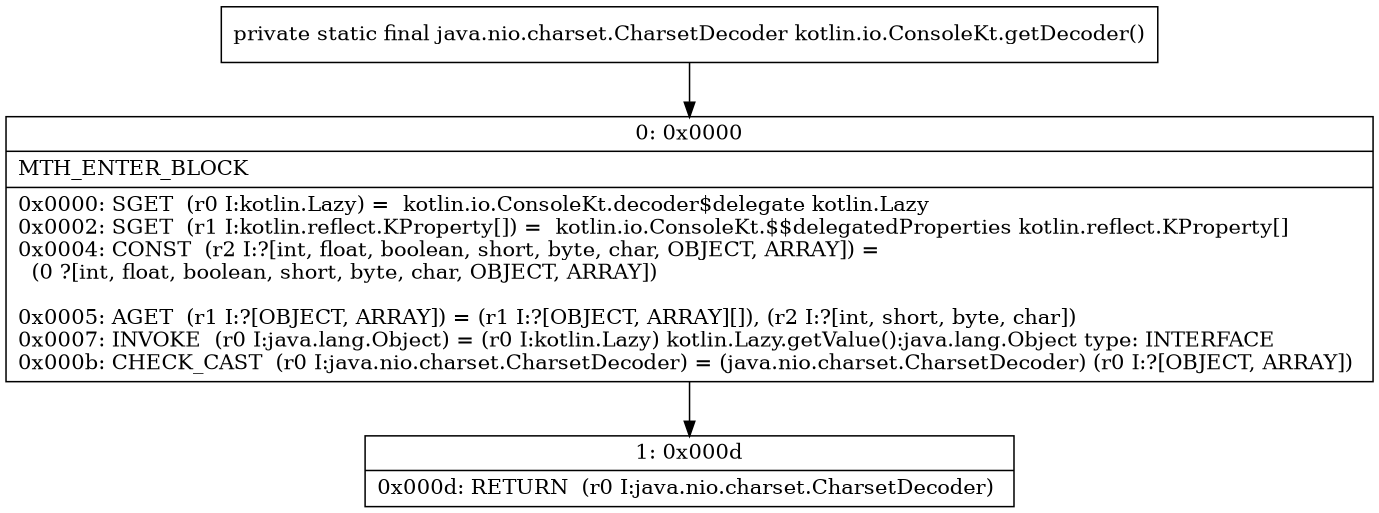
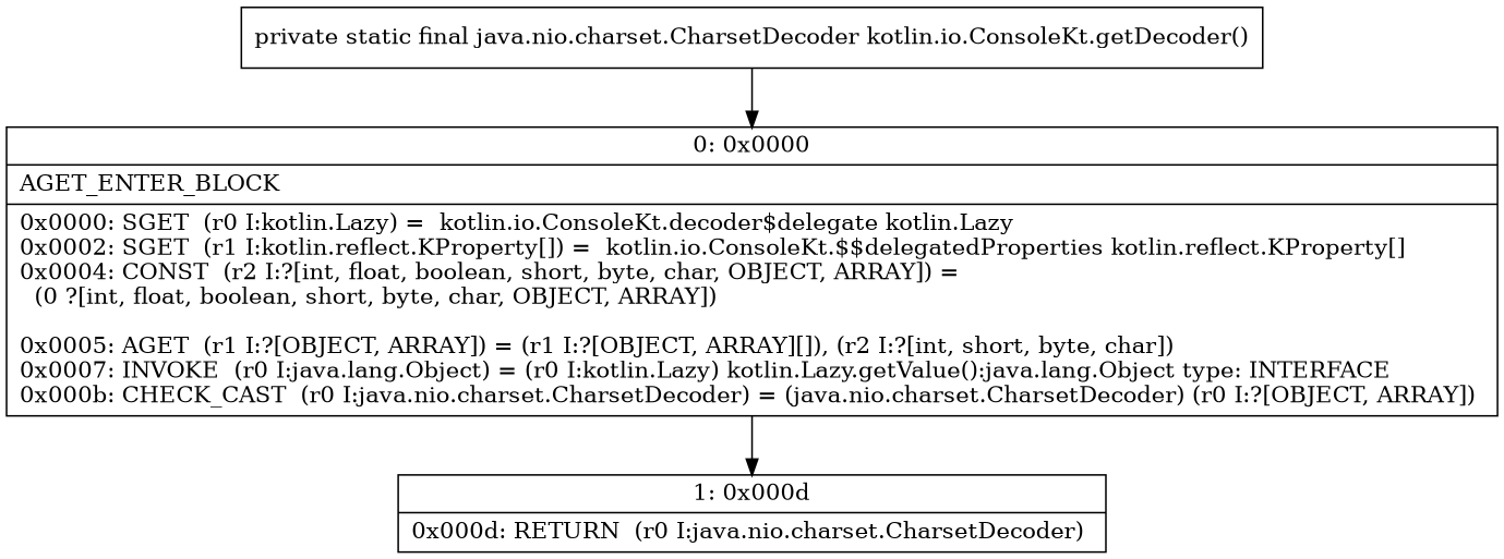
  digraph {
    node [shape=record]
    edge [style=solid]
-   n1 [label="{0\:\ 0x0000|MTH_ENTER_BLOCK\l|0x0000: SGET  (r0 I:kotlin.Lazy) =  kotlin.io.ConsoleKt.decoder$delegate kotlin.Lazy \l0x0002: SGET  (r1 I:kotlin.reflect.KProperty[]) =  kotlin.io.ConsoleKt.$$delegatedProperties kotlin.reflect.KProperty[] \l0x0004: CONST  (r2 I:?[int, float, boolean, short, byte, char, OBJECT, ARRAY]) = \l  (0 ?[int, float, boolean, short, byte, char, OBJECT, ARRAY])\l \l0x0005: AGET  (r1 I:?[OBJECT, ARRAY]) = (r1 I:?[OBJECT, ARRAY][]), (r2 I:?[int, short, byte, char]) \l0x0007: INVOKE  (r0 I:java.lang.Object) = (r0 I:kotlin.Lazy) kotlin.Lazy.getValue():java.lang.Object type: INTERFACE \l0x000b: CHECK_CAST  (r0 I:java.nio.charset.CharsetDecoder) = (java.nio.charset.CharsetDecoder) (r0 I:?[OBJECT, ARRAY]) \l}"]
+   n1 [label="{0\:\ 0x0000|AGET_ENTER_BLOCK\l|0x0000: SGET  (r0 I:kotlin.Lazy) =  kotlin.io.ConsoleKt.decoder$delegate kotlin.Lazy \l0x0002: SGET  (r1 I:kotlin.reflect.KProperty[]) =  kotlin.io.ConsoleKt.$$delegatedProperties kotlin.reflect.KProperty[] \l0x0004: CONST  (r2 I:?[int, float, boolean, short, byte, char, OBJECT, ARRAY]) = \l  (0 ?[int, float, boolean, short, byte, char, OBJECT, ARRAY])\l \l0x0005: AGET  (r1 I:?[OBJECT, ARRAY]) = (r1 I:?[OBJECT, ARRAY][]), (r2 I:?[int, short, byte, char]) \l0x0007: INVOKE  (r0 I:java.lang.Object) = (r0 I:kotlin.Lazy) kotlin.Lazy.getValue():java.lang.Object type: INTERFACE \l0x000b: CHECK_CAST  (r0 I:java.nio.charset.CharsetDecoder) = (java.nio.charset.CharsetDecoder) (r0 I:?[OBJECT, ARRAY]) \l}"]
    n2 [label="{1\:\ 0x000d|0x000d: RETURN  (r0 I:java.nio.charset.CharsetDecoder) \l}"]
    n3 [label="{private static final java.nio.charset.CharsetDecoder kotlin.io.ConsoleKt.getDecoder() }"]
    n1 -> n2
    n3 -> n1
  }
